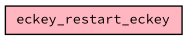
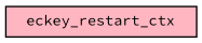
  digraph {
    rankdir=TB
    fontname="Source Code Pro"
-   n1 [color=black fillcolor=lightpink fontname="Source Code Pro" fontsize=10 height=0.2 label=eckey_restart_eckey shape=record style=filled width=0.4]
+   n1 [color=black fillcolor=lightpink fontname="Source Code Pro" fontsize=10 height=0.2 label=eckey_restart_ctx shape=record style=filled width=0.4]
  }
